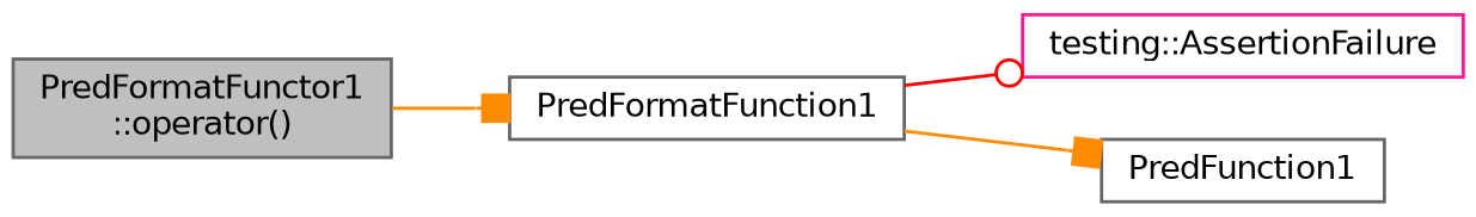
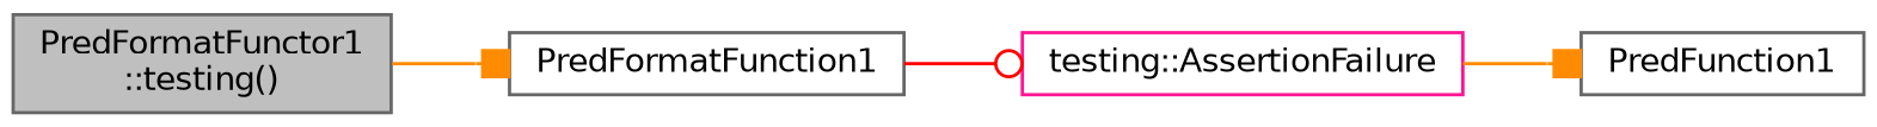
  digraph {
    rankdir=LR
    node [color=gray40 fontname=Helvetica fontsize=10 shape=record]
    edge [arrowhead=box color=darkorange fontname=Helvetica fontsize=10 labelfontname=Helvetica labelfontsize=10 style=solid]
-   n1 [fillcolor=grey75 fontcolor=black height=0.2 label="PredFormatFunctor1\l::operator()" style=filled width=0.4]
+   n1 [fillcolor=grey75 fontcolor=black height=0.2 label="PredFormatFunctor1\l::testing()" style=filled width=0.4]
    n2 [height=0.2 label=PredFormatFunction1 width=0.4]
    n3 [color=deeppink height=0.2 label="testing::AssertionFailure" width=0.4]
    n4 [height=0.2 label=PredFunction1 width=0.4]
    n1 -> n2
    n2 -> n3 [arrowhead=odot color=red]
-   n2 -> n4
+   n3 -> n4
  }
